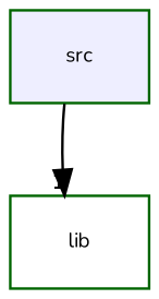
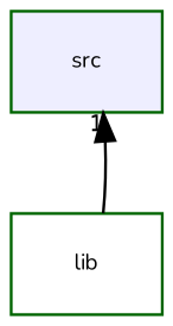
  digraph {
    compound=true
    fontname=Nunito
    node [fontname=Nunito fontsize=8 shape=box color=darkgreen]
    n1 [fillcolor="#eeeeff" label=src pencolor=black style=filled]
    n2 [label=lib]
-   n1 -> n2 [headlabel=1 labeldistance=1.5 labelfontname=DejaVuSansMono labelfontsize=8 color=black fontname=Nunito]
+   n2 -> n1 [headlabel=1 labeldistance=1.5 labelfontname=DejaVuSansMono labelfontsize=8 color=black fontname=Nunito]
  }
